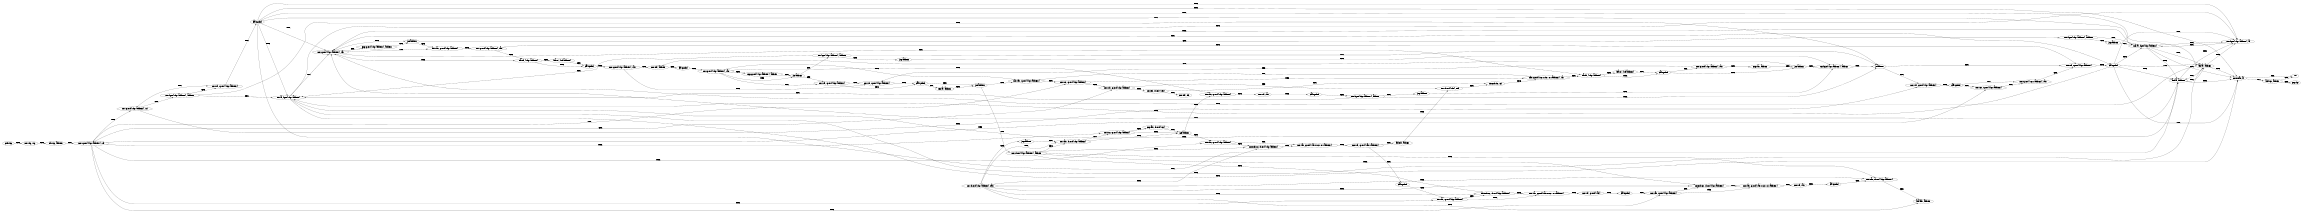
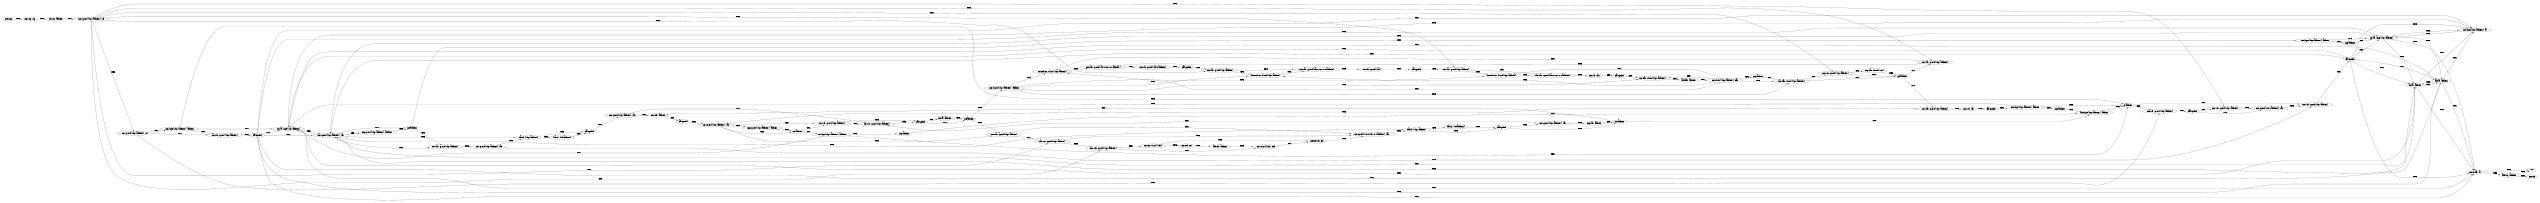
  digraph {
    rankdir=LR
    n1 [label="push rbp"]
    n2 [label="mov rbp , rsp"]
    n3 [label="sub rsp , address"]
    n4 [label="mov qword [ rbp - address ] , rdi"]
    n5 [label="mov qword [ rbp - address ] , rsi"]
    n6 [label="mov rcx , qword [ rbp - address ]"]
    n7 [label="mov rdx , qword [ rbp - address ]"]
    n8 [label="mov rax , qword [ rbp - address ]"]
    n9 [label="mov rax , qword [ rbp - address ]"]
    n10 [label="mov rax , qword [ rbp - address ]"]
    n11 [label="mov rcx , qword [ rbp - address ]"]
    n12 [label="mov rcx , qword [ rbp - address ]"]
    n13 [label="mov byte [ rbp - address ] , address"]
    n14 [label="mov rdi , qword [ rbp - address ]"]
    n15 [label="mov rdi , qword [ rbp - address ]"]
    n16 [label="mov qword [ rcx + rdx * 8 + address ] , rax"]
    n17 [label="mov esi , dword [ rdx ]"]
    n18 [label="mov dword [ rdx ] , edi"]
    n19 [label="movsxd rcx , dword [ rbp - address ]"]
    n20 [label="mov rax , qword [ rax + rcx * 8 + address ]"]
    n21 [label="movsxd rcx , dword [ rbp - address ]"]
    n22 [label="mov rax , qword [ rax + rcx * 8 + address ]"]
    n23 [label="movsxd rcx , dword [ rbp - address ]"]
    n24 [label="mov rax , qword [ rax + rcx * 8 + address ]"]
    n25 [label="mov qword [ rcx + address ] , rax"]
    n26 [label="jge address"]
    n27 [label="cmp eax , dword [ rcx ]"]
    n28 [label="je address"]
    n29 [label="mov al , byte [ rbp - address ]"]
    n30 [label="call symbol"]
    n31 [label="call symbol"]
    n32 [label="mov rdi , qword [ rbp - address ]"]
    n33 [label="mov qword [ rbp - address ] , rax"]
    n34 [label="and al , address"]
    n35 [label="movzx eax , al"]
    n36 [label="and al , address"]
    n37 [label="mov byte [ rbp - address ] , al"]
    n38 [label="mov al , byte [ rbp - address ]"]
    n39 [label="cmp qword [ rbp - address ] , address"]
    n40 [label="jne address"]
    n41 [label="mov rax , qword [ rbp - address ]"]
    n42 [label="lea rdi , [ rbp - address ]"]
    n43 [label="lea rdi , [ rbp - address ]"]
    n44 [label="add rsp , address"]
    n45 [label=retn]
    n46 [label="mov byte [ rbp - address ] , address"]
    n47 [label="mov qword [ rbp - address ] , rax"]
    n48 [label="lea rsi , [ rel address ]"]
    n49 [label="call symbol"]
    n50 [label="lea rsi , [ rel address ]"]
    n51 [label="call symbol"]
    n52 [label="jmp address"]
    n53 [label="call symbol"]
    n54 [label="mov qword [ rbp - address ] , rax"]
    n55 [label="mov edi , address"]
    n56 [label="mov rsi , qword [ rbp - address ]"]
    n57 [label="call symbol"]
    n58 [label="call symbol"]
    n59 [label="mov qword [ rbp - address ] , rax"]
    n60 [label="mov rdi , qword [ rbp - address ]"]
    n61 [label="test al , address"]
    n62 [label="jne address"]
    n63 [label="mov rax , qword [ rbp - address ]"]
    n64 [label="mov dword [ rbp - address ] , address"]
    n65 [label="mov eax , dword [ rbp - address ]"]
    n66 [label="mov eax , dword [ rbp - address ]"]
    n67 [label="add eax , address"]
    n68 [label="mov byte [ rbp - address ] , address"]
    n69 [label="jmp address"]
    n70 [label="test byte [ rbp - address ] , address"]
    n71 [label="pop rbp"]
    n72 [label="mov edi , esi"]
    n73 [label="movsxd rdx , esi"]
    n74 [label="add edi , address"]
    n75 [label="mov qword [ rbp - address ] , rax"]
    n76 [label="jne address"]
    n77 [label="cmp rax , address"]
    n78 [label="mov rax , qword [ rbp - address ]"]
    n79 [label="cmp qword [ rbp - address ] , address"]
    n80 [label="jne address"]
    n81 [label="mov rdi , rax"]
    n82 [label="call symbol"]
    n83 [label="mov byte [ rbp - address ] , address"]
    n84 [label="jmp address"]
    n85 [label="mov rdi , qword [ rax + address ]"]
    n86 [label="call symbol"]
    n87 [label="mov rdi , qword [ rax ]"]
    n88 [label="call symbol"]
    n89 [label="mov rdi , rax"]
    n90 [label="call symbol"]
    n91 [label="mov dword [ rbp - address ] , eax"]
    n92 [label="jmp address"]
    n1 -> n2 [label=CFG]
    n2 -> n3 [label=CFG]
    n3 -> n4 [label=CFG]
    n4 -> n5 [label=DFG]
    n4 -> n6 [label=DFG]
    n4 -> n7 [label=CFG]
    n4 -> n8 [label=DFG]
    n4 -> n9 [label=DFG]
    n4 -> n10 [label=DFG]
    n4 -> n11 [label=DFG]
    n4 -> n12 [label=DFG]
    n5 -> n13 [label=CFG]
    n5 -> n14 [label=DFG]
    n5 -> n15 [label=DFG]
    n6 -> n7 [label=CFG]
    n6 -> n16 [label=DFG]
    n7 -> n17 [label=DFG]
    n7 -> n18 [label=DFG]
    n8 -> n19 [label=CFG]
    n8 -> n20 [label=DFG]
    n9 -> n21 [label=CFG]
    n9 -> n22 [label=DFG]
    n10 -> n23 [label=CFG]
    n10 -> n24 [label=DFG]
    n11 -> n25 [label=DFG]
    n12 -> n26 [label=DFG]
    n12 -> n27 [label=CFG]
    n13 -> n14 [label=CFG]
    n13 -> n28 [label=DFG]
    n13 -> n29 [label=DFG]
    n14 -> n30 [label=DFG]
    n15 -> n31 [label=DFG]
    n16 -> n43 [label=CFG]
    n17 -> n72 [label=DFG]
    n17 -> n73 [label=DFG]
    n18 -> n73 [label=CFG]
    n19 -> n20 [label=DFG]
    n20 -> n85 [label=DFG]
    n21 -> n22 [label=DFG]
    n22 -> n87 [label=DFG]
    n23 -> n24 [label=DFG]
    n24 -> n89 [label=DFG]
    n25 -> n32 [label=CFG]
    n26 -> n8 [label=CFG]
    n26 -> n78 [label=CFG]
    n27 -> n26 [label=DFG]
    n28 -> n15 [label=CFG]
    n28 -> n32 [label=CFG]
    n29 -> n33 [label=DFG]
    n29 -> n34 [label=DFG]
    n29 -> n35 [label=DFG]
    n29 -> n36 [label=DFG]
    n29 -> n37 [label=DFG]
    n30 -> n29 [label=DFG]
    n30 -> n33 [label=DFG]
    n30 -> n34 [label=DFG]
    n30 -> n35 [label=DFG]
    n30 -> n36 [label=DFG]
    n30 -> n37 [label=DFG]
    n30 -> n38 [label=DFG]
    n31 -> n11 [label=CFG]
    n31 -> n25 [label=DFG]
    n32 -> n53 [label=DFG]
    n33 -> n39 [label=CFG]
    n33 -> n40 [label=DFG]
    n33 -> n41 [label=DFG]
    n33 -> n42 [label=DFG]
    n33 -> n43 [label=DFG]
    n34 -> n33 [label=DFG]
    n34 -> n35 [label=DFG]
    n34 -> n36 [label=DFG]
    n34 -> n37 [label=DFG]
    n35 -> n44 [label=DFG]
    n35 -> n45 [label=DFG]
    n36 -> n33 [label=DFG]
    n36 -> n34 [label=DFG]
    n36 -> n35 [label=DFG]
    n36 -> n37 [label=DFG]
    n37 -> n38 [label=DFG]
    n38 -> n33 [label=DFG]
    n38 -> n34 [label=DFG]
    n38 -> n35 [label=DFG]
    n38 -> n36 [label=DFG]
    n38 -> n37 [label=DFG]
    n39 -> n40 [label=CFG]
    n40 -> n41 [label=CFG]
    n40 -> n46 [label=CFG]
    n41 -> n47 [label=DFG]
    n42 -> n48 [label=CFG]
    n42 -> n49 [label=DFG]
    n43 -> n50 [label=CFG]
    n43 -> n51 [label=DFG]
    n44 -> n45 [label=CFG]
    n44 -> n71 [label=CFG]
    n46 -> n38 [label=DFG]
    n46 -> n52 [label=CFG]
    n47 -> n32 [label=DFG]
    n47 -> n42 [label=CFG]
    n48 -> n49 [label=CFG]
    n49 -> n54 [label=DFG]
    n50 -> n51 [label=CFG]
    n51 -> n75 [label=DFG]
    n51 -> n76 [label=DFG]
    n52 -> n38 [label=CFG]
    n53 -> n29 [label=DFG]
    n53 -> n33 [label=DFG]
    n53 -> n34 [label=DFG]
    n53 -> n35 [label=DFG]
    n53 -> n36 [label=DFG]
    n53 -> n37 [label=DFG]
    n53 -> n38 [label=DFG]
    n54 -> n55 [label=CFG]
    n54 -> n56 [label=DFG]
    n55 -> n57 [label=CFG]
    n56 -> n58 [label=DFG]
    n57 -> n59 [label=DFG]
    n58 -> n61 [label=CFG]
    n58 -> n62 [label=DFG]
    n59 -> n60 [label=DFG]
    n59 -> n63 [label=DFG]
    n59 -> n78 [label=DFG]
    n59 -> n79 [label=CFG]
    n59 -> n80 [label=DFG]
    n60 -> n56 [label=CFG]
    n60 -> n58 [label=DFG]
    n61 -> n62 [label=CFG]
    n62 -> n63 [label=CFG]
    n62 -> n64 [label=CFG]
    n63 -> n6 [label=CFG]
    n63 -> n16 [label=DFG]
    n64 -> n19 [label=DFG]
    n64 -> n21 [label=DFG]
    n64 -> n23 [label=DFG]
    n64 -> n65 [label=DFG]
    n64 -> n66 [label=DFG]
    n65 -> n12 [label=CFG]
    n65 -> n26 [label=DFG]
    n66 -> n67 [label=DFG]
-   n91 -> n67 [label=DFG]
+   n67 -> n91 [label=DFG]
    n68 -> n28 [label=DFG]
    n68 -> n29 [label=DFG]
    n68 -> n69 [label=CFG]
    n69 -> n70 [label=CFG]
    n70 -> n28 [label=DFG]
-   n85 -> n74 [label=DFG]
+   n72 -> n74 [label=DFG]
    n73 -> n16 [label=DFG]
    n74 -> n18 [label=DFG]
    n75 -> n56 [label=DFG]
    n75 -> n77 [label=CFG]
    n76 -> n55 [label=CFG]
    n76 -> n70 [label=CFG]
    n77 -> n76 [label=CFG]
    n78 -> n81 [label=DFG]
    n79 -> n80 [label=CFG]
    n80 -> n60 [label=CFG]
    n80 -> n68 [label=CFG]
    n81 -> n82 [label=DFG]
    n82 -> n83 [label=CFG]
    n83 -> n28 [label=DFG]
    n83 -> n29 [label=DFG]
    n83 -> n84 [label=CFG]
    n84 -> n70 [label=CFG]
    n85 -> n86 [label=DFG]
    n86 -> n9 [label=CFG]
    n87 -> n88 [label=DFG]
    n88 -> n10 [label=CFG]
    n89 -> n90 [label=DFG]
    n90 -> n66 [label=CFG]
    n91 -> n19 [label=DFG]
    n91 -> n21 [label=DFG]
    n91 -> n23 [label=DFG]
    n91 -> n65 [label=DFG]
    n91 -> n66 [label=DFG]
    n91 -> n92 [label=CFG]
    n92 -> n65 [label=CFG]
  }
